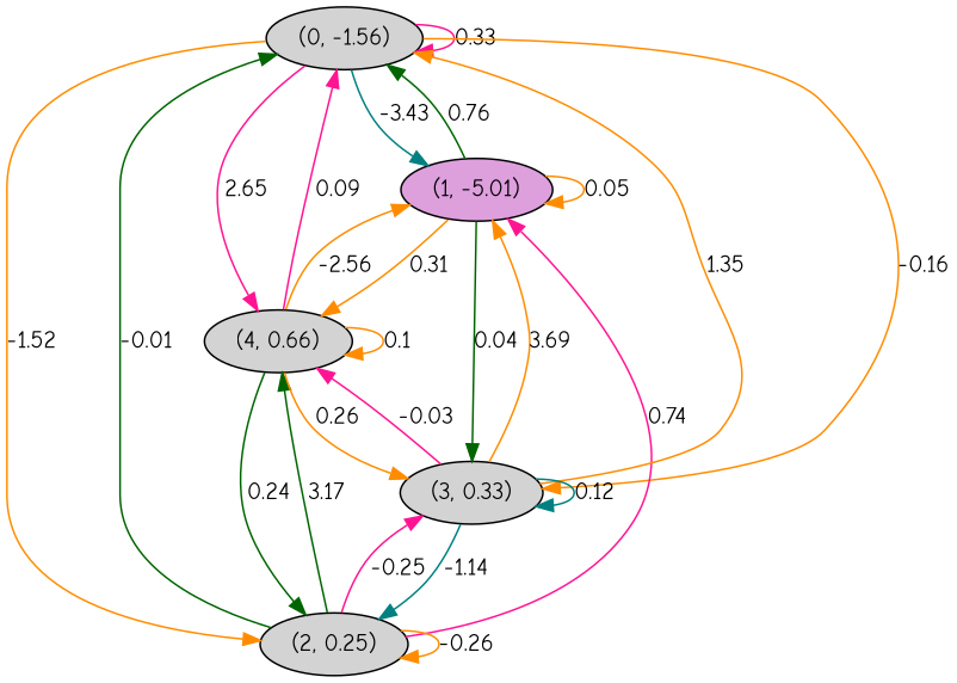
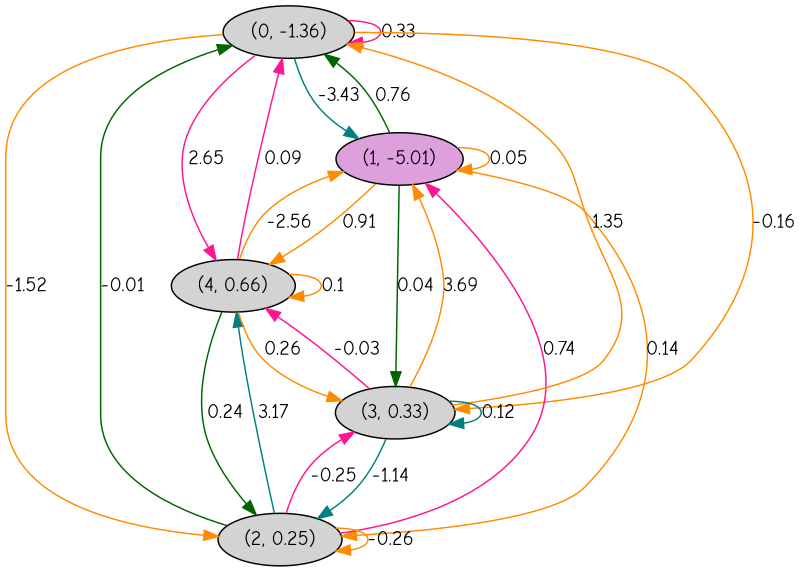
  digraph {
    fontname="Comic Neue"
    node [fillcolor=lightgrey fontname="Comic Neue" style=filled]
    edge [color=darkorange fontname="Comic Neue"]
-   n1 [label="(0, -1.56)"]
+   n1 [label="(0, -1.36)"]
    n2 [fillcolor=plum label="(1, -5.01)"]
    n3 [label="(2, 0.25)"]
    n4 [label="(3, 0.33)"]
    n5 [label="(4, 0.66)"]
    n1 -> n1 [color=deeppink label=0.33]
    n1 -> n2 [color=teal label=-3.43]
    n1 -> n3 [label=-1.52]
    n1 -> n4 [label=-0.16]
    n1 -> n5 [color=deeppink label=2.65]
    n2 -> n1 [color=darkgreen label=0.76]
    n2 -> n2 [label=0.05]
+   n2 -> n3 [label=0.14]
    n2 -> n4 [color=darkgreen label=0.04]
-   n2 -> n5 [label=0.31]
+   n2 -> n5 [label=0.91]
    n3 -> n1 [color=darkgreen label=-0.01]
    n3 -> n2 [color=deeppink label=0.74]
    n3 -> n3 [label=-0.26]
    n3 -> n4 [color=deeppink label=-0.25]
-   n3 -> n5 [color=darkgreen label=3.17]
+   n3 -> n5 [color=teal label=3.17]
    n4 -> n1 [label=1.35]
    n4 -> n2 [label=3.69]
    n4 -> n3 [color=teal label=-1.14]
    n4 -> n4 [color=teal label=0.12]
    n4 -> n5 [color=deeppink label=-0.03]
    n5 -> n1 [color=deeppink label=0.09]
    n5 -> n2 [label=-2.56]
    n5 -> n3 [color=darkgreen label=0.24]
    n5 -> n4 [label=0.26]
    n5 -> n5 [label=0.1]
  }
